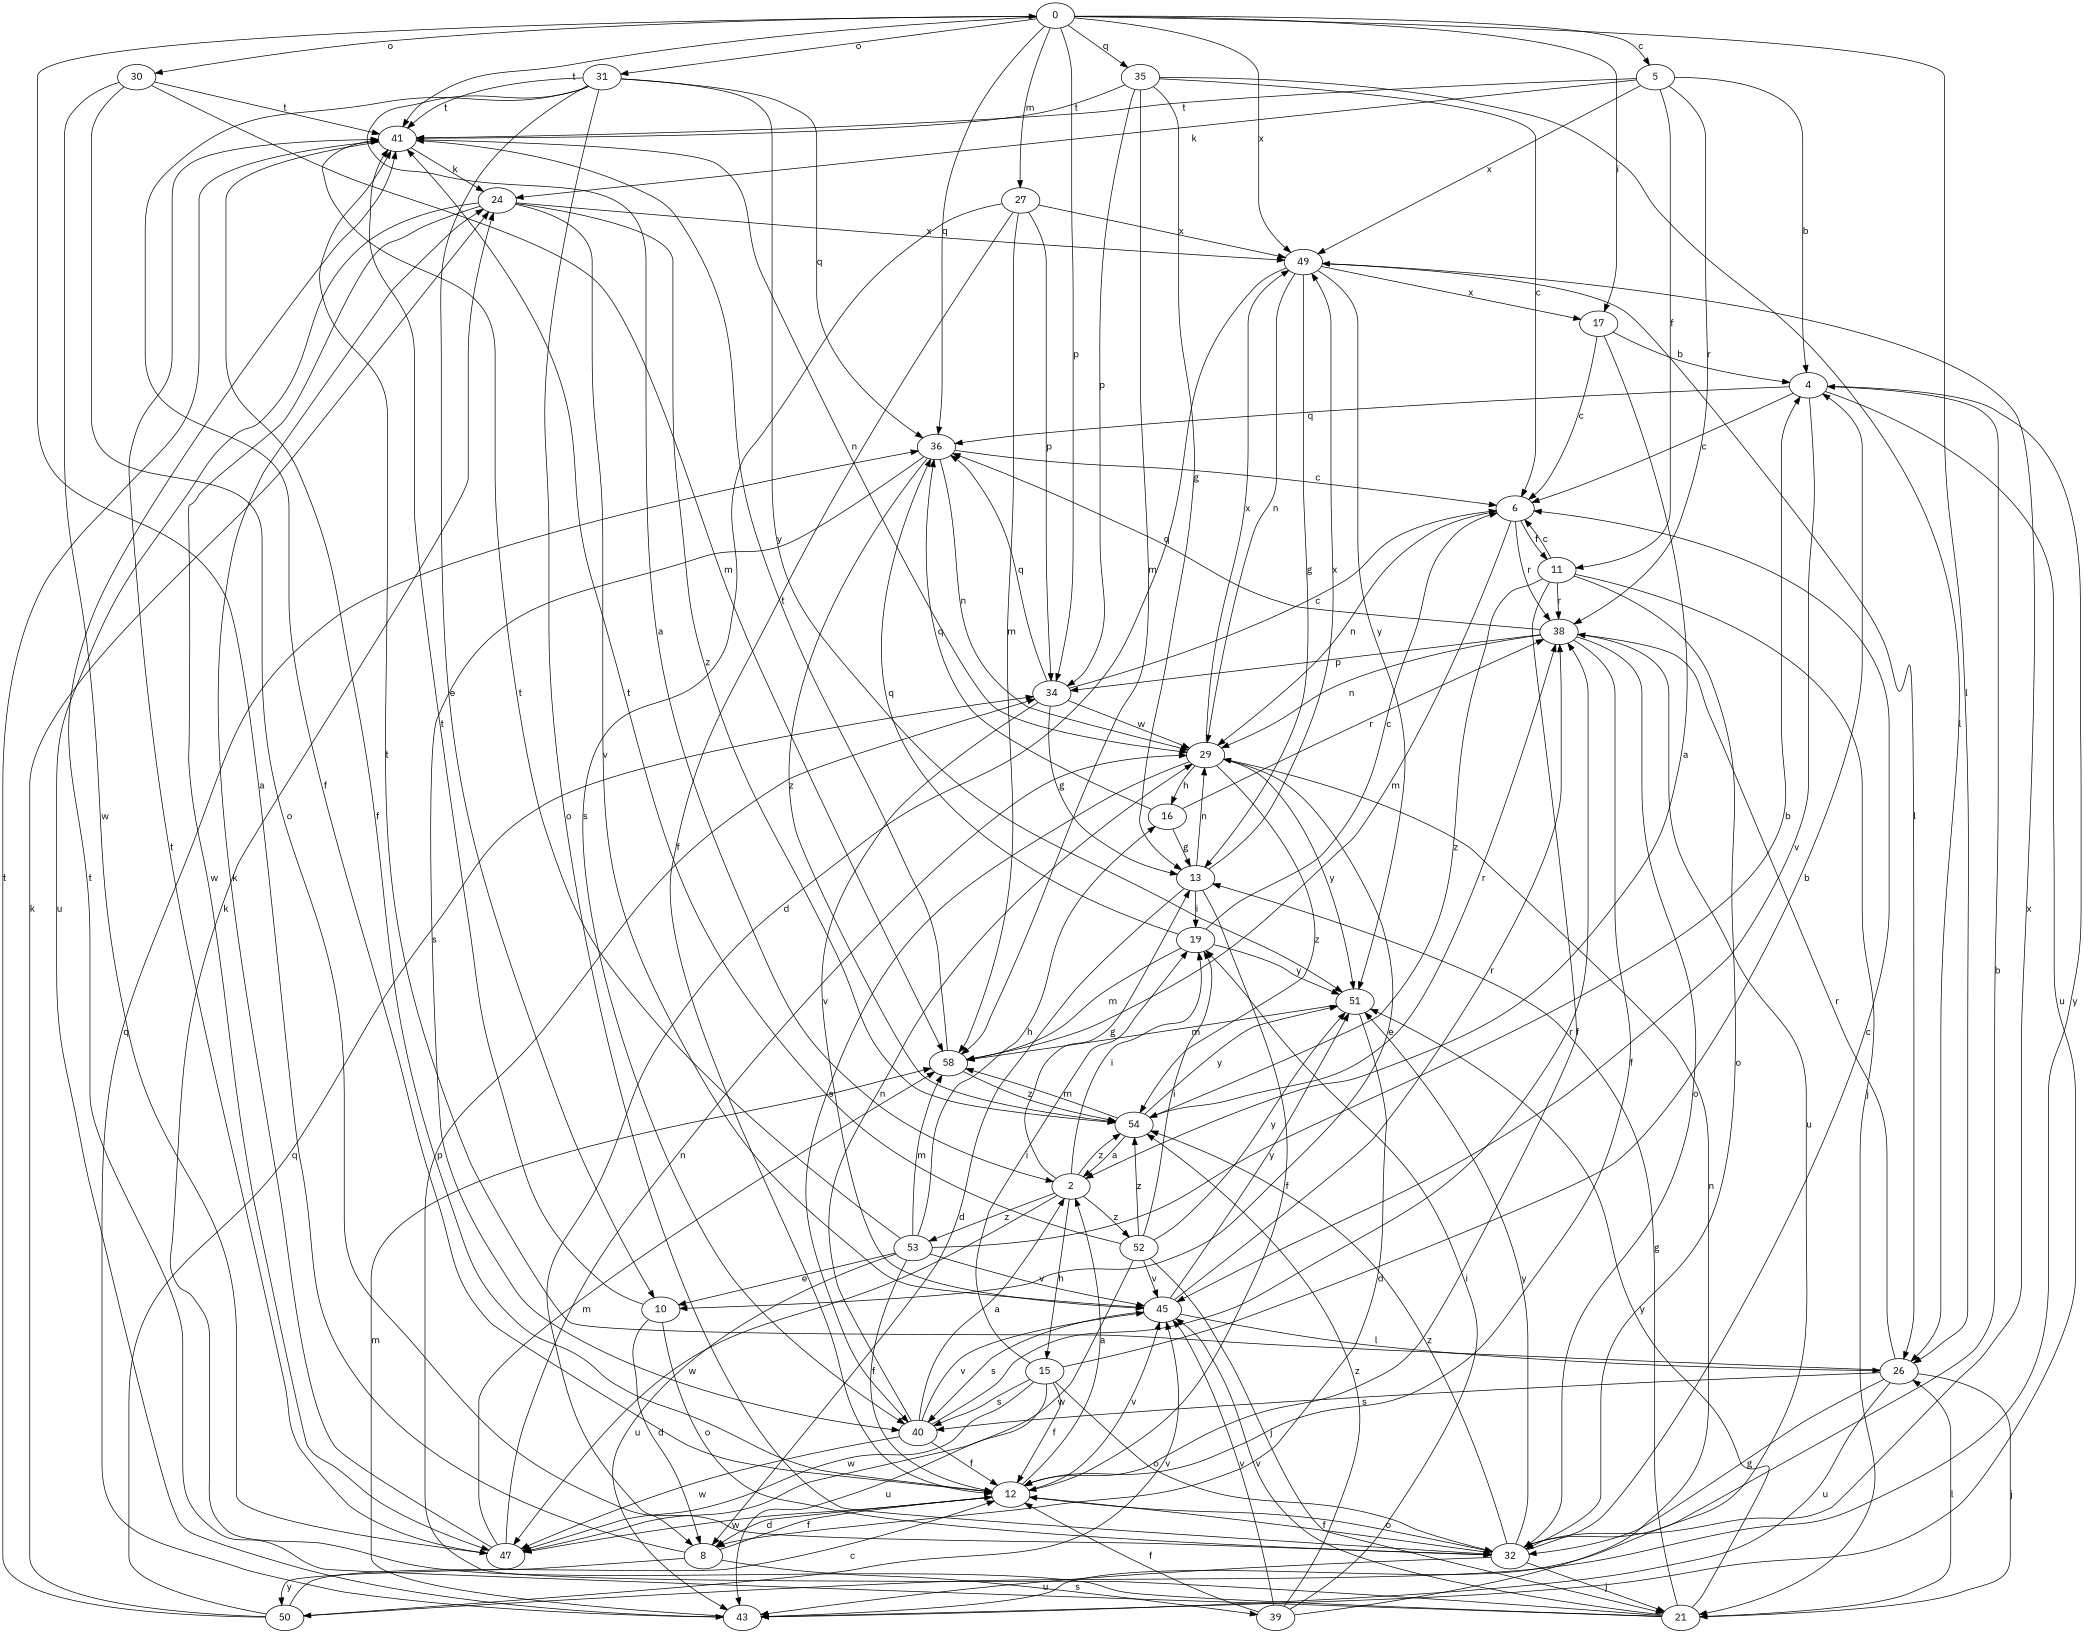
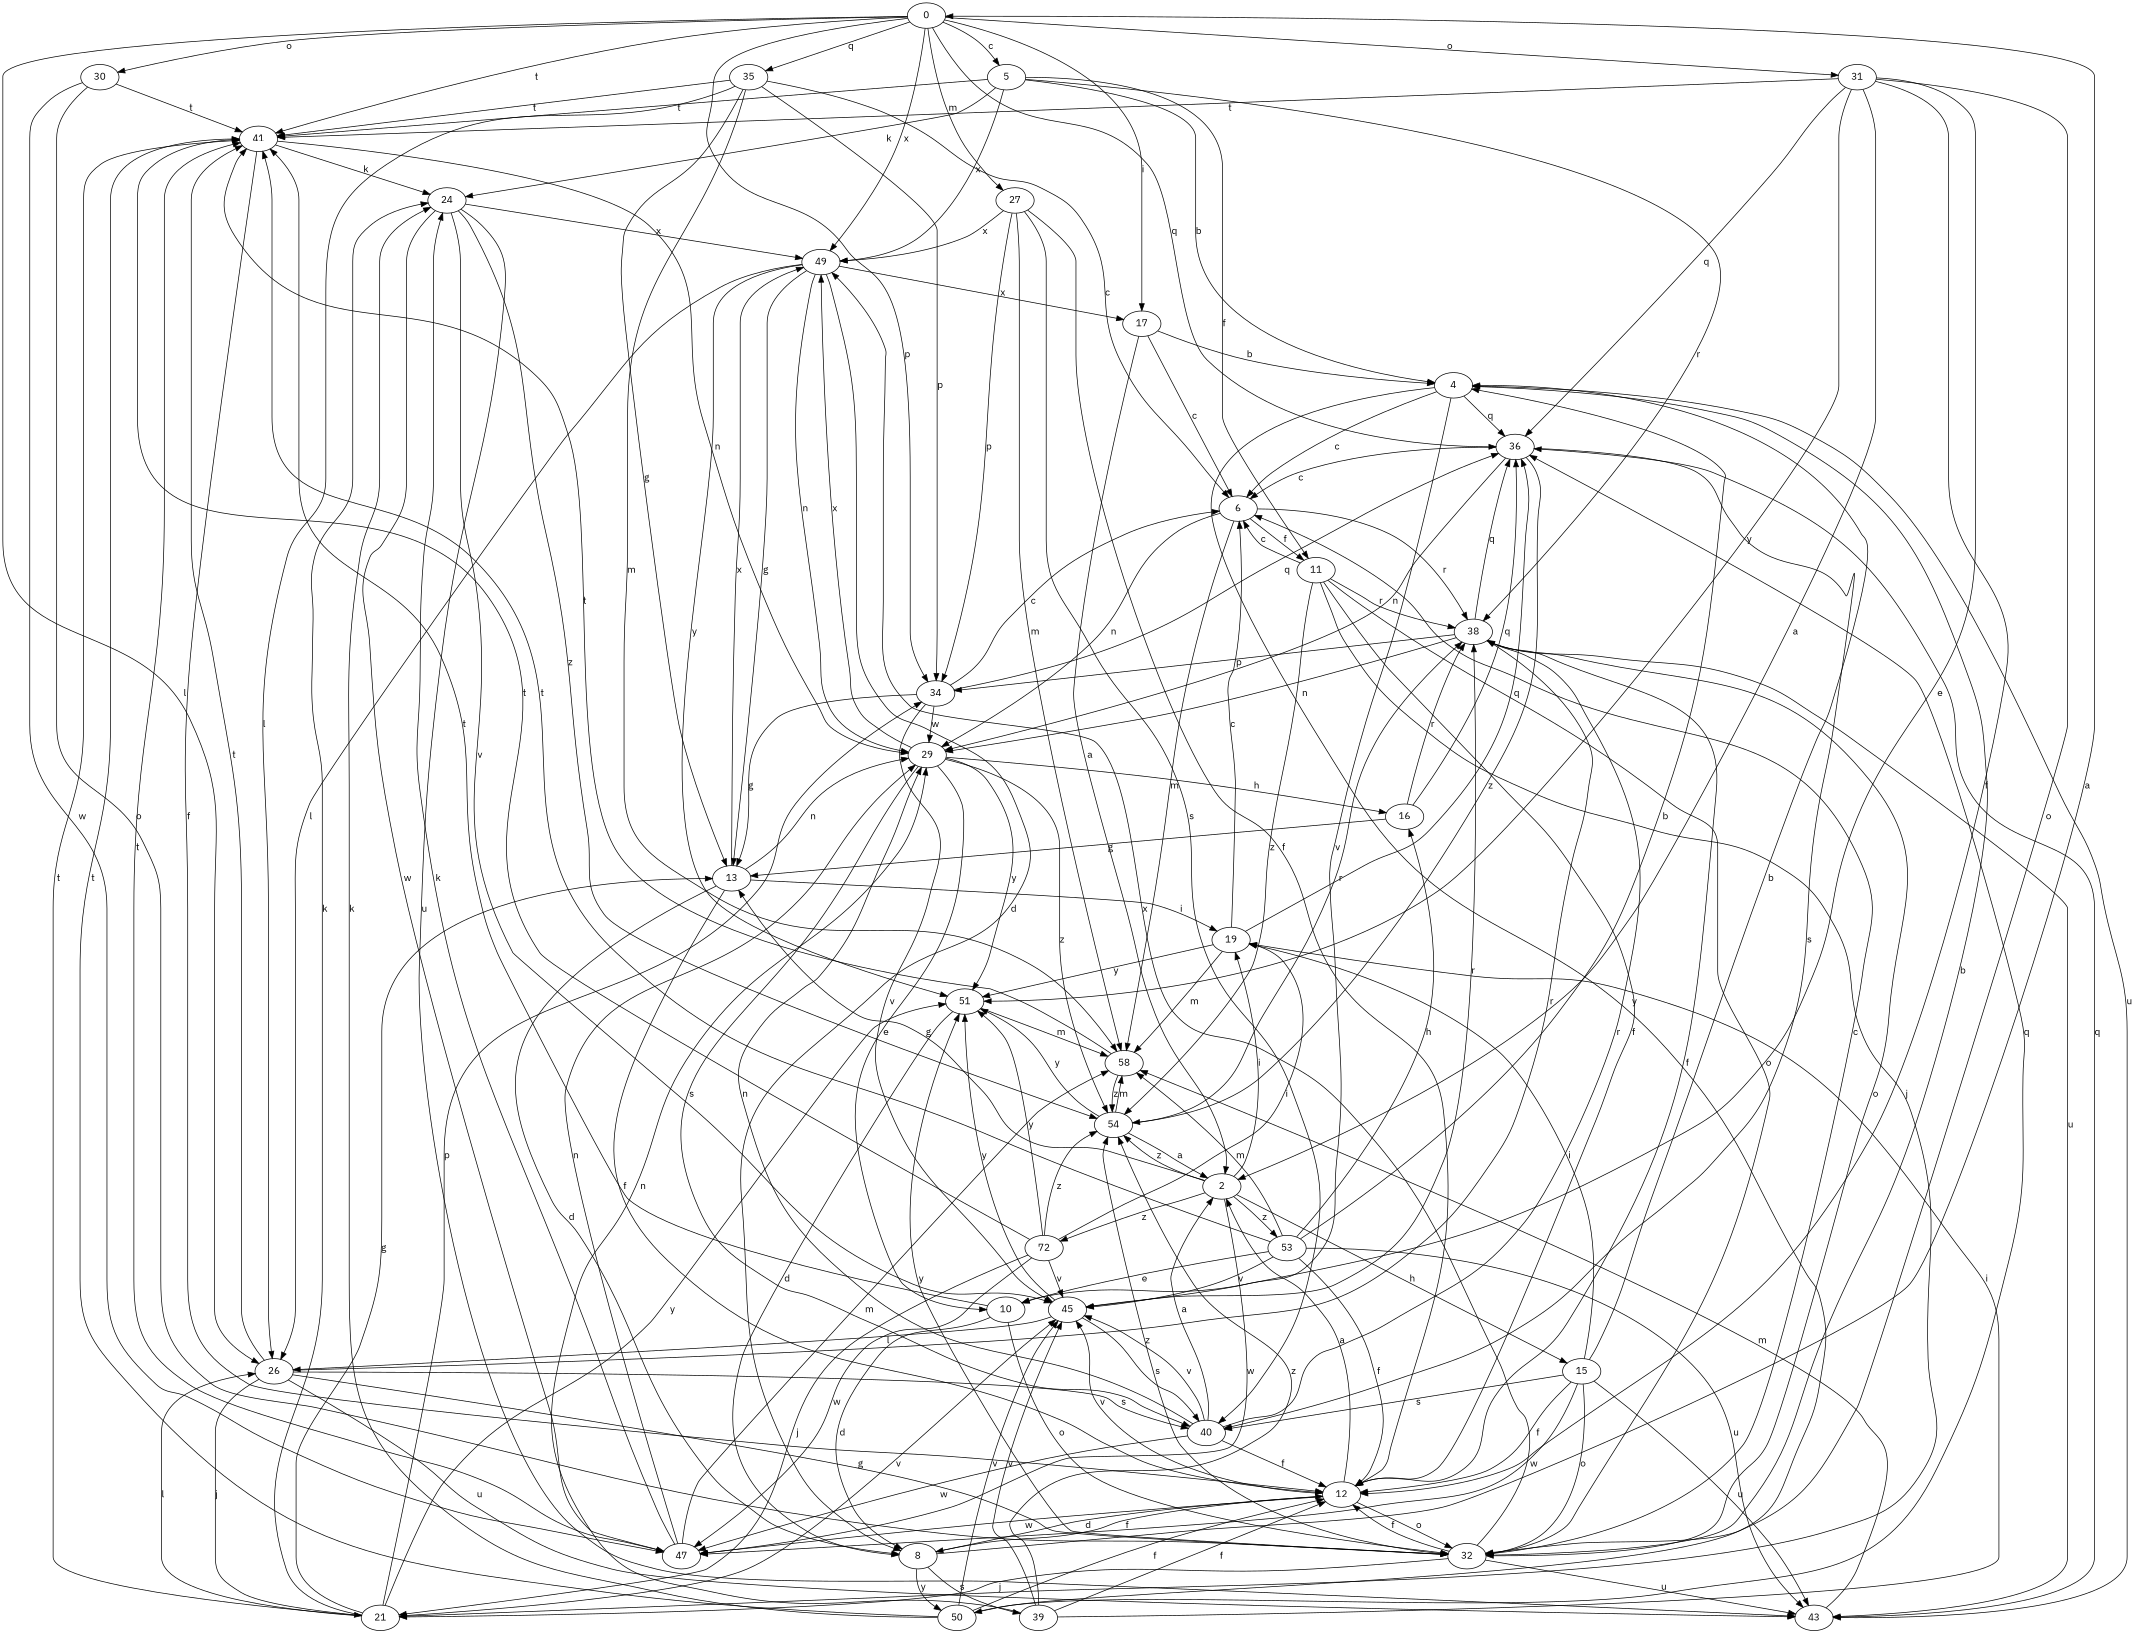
  strict digraph {
    fontname="IBM Plex Sans"
    node [fontname="IBM Plex Sans"]
    edge [fontname="IBM Plex Sans"]
    0
    5
    17
    26
    27
    30
    31
    34
    35
    36
    41
    49
    4
    11
    24
    38
    2
    6
    43
    32
    21
    40
    n23 [label=58]
    12
    47
    10
    51
    13
    45
    29
    54
    8
    15
    19
-   52
+   52 [label=72]
    53
    16
    50
    39
    0 -> 5 [label=c]
    0 -> 17 [label=i]
    0 -> 26 [label=l]
    0 -> 27 [label=m]
    0 -> 30 [label=o]
    0 -> 31 [label=o]
    0 -> 34 [label=p]
    0 -> 35 [label=q]
    0 -> 36 [label=q]
    0 -> 41 [label=t]
    0 -> 49 [label=x]
    5 -> 41 [label=t]
    5 -> 49 [label=x]
    5 -> 4 [label=b]
    5 -> 11 [label=f]
    5 -> 24 [label=k]
    5 -> 38 [label=r]
    17 -> 4 [label=b]
    17 -> 2 [label=a]
    17 -> 6 [label=c]
    26 -> 41 [label=t]
    26 -> 38 [label=r]
    26 -> 43 [label=u]
    26 -> 32 [label=g]
    26 -> 21 [label=j]
    26 -> 40 [label=s]
    27 -> 34 [label=p]
    27 -> 49 [label=x]
    27 -> 40 [label=s]
    27 -> n23 [label=m]
    27 -> 12 [label=f]
    30 -> 41 [label=t]
    30 -> 32 [label=o]
-   30 -> n23 [label=m]
    30 -> 47 [label=w]
    31 -> 36 [label=q]
    31 -> 41 [label=t]
    31 -> 2 [label=a]
    31 -> 32 [label=o]
    31 -> 12 [label=f]
    31 -> 10 [label=e]
    31 -> 51 [label=y]
    34 -> 36 [label=q]
    34 -> 6 [label=c]
    34 -> 13 [label=g]
    34 -> 45 [label=v]
    34 -> 29 [label=w]
    35 -> 26 [label=l]
    35 -> 34 [label=p]
    35 -> 41 [label=t]
    35 -> 6 [label=c]
    35 -> n23 [label=m]
    35 -> 13 [label=g]
    36 -> 6 [label=c]
    36 -> 40 [label=s]
    36 -> 29 [label=n]
    36 -> 54 [label=z]
    41 -> 24 [label=k]
    41 -> 12 [label=f]
    41 -> 29 [label=n]
    49 -> 17 [label=x]
    49 -> 26 [label=l]
    49 -> 51 [label=y]
    49 -> 13 [label=g]
    49 -> 29 [label=n]
    49 -> 8 [label=d]
    4 -> 36 [label=q]
    4 -> 6 [label=c]
    4 -> 43 [label=u]
    4 -> 45 [label=v]
    4 -> 50 [label=y]
    11 -> 38 [label=r]
    11 -> 6 [label=c]
    11 -> 32 [label=o]
    11 -> 21 [label=j]
    11 -> 12 [label=f]
    11 -> 54 [label=z]
    24 -> 49 [label=x]
    24 -> 43 [label=u]
    24 -> 47 [label=w]
    24 -> 45 [label=v]
    24 -> 54 [label=z]
    38 -> 34 [label=p]
    38 -> 36 [label=q]
    38 -> 43 [label=u]
    38 -> 32 [label=o]
    38 -> 12 [label=f]
    38 -> 29 [label=n]
    2 -> 47 [label=w]
    2 -> 13 [label=g]
    2 -> 54 [label=z]
    2 -> 15 [label=h]
    2 -> 19 [label=i]
    2 -> 52 [label=z]
    2 -> 53 [label=z]
    6 -> 11 [label=f]
    6 -> 38 [label=r]
    6 -> n23 [label=m]
    6 -> 29 [label=n]
    43 -> 36 [label=q]
    43 -> n23 [label=m]
    32 -> 49 [label=x]
    32 -> 4 [label=b]
    32 -> 6 [label=c]
    32 -> 43 [label=u]
    32 -> 21 [label=j]
    32 -> 12 [label=f]
    32 -> 51 [label=y]
    32 -> 54 [label=z]
    21 -> 26 [label=l]
    21 -> 34 [label=p]
    21 -> 41 [label=t]
    21 -> 24 [label=k]
    21 -> 51 [label=y]
    21 -> 13 [label=g]
    21 -> 45 [label=v]
    40 -> 38 [label=r]
    40 -> 2 [label=a]
    40 -> 12 [label=f]
    40 -> 47 [label=w]
    40 -> 45 [label=v]
    40 -> 29 [label=n]
    n23 -> 41 [label=t]
    n23 -> 54 [label=z]
    12 -> 2 [label=a]
    12 -> 32 [label=o]
    12 -> 47 [label=w]
    12 -> 45 [label=v]
    12 -> 8 [label=d]
    47 -> 41 [label=t]
    47 -> 24 [label=k]
    47 -> n23 [label=m]
    47 -> 29 [label=n]
    10 -> 41 [label=t]
    10 -> 32 [label=o]
    10 -> 8 [label=d]
    51 -> n23 [label=m]
    51 -> 8 [label=d]
    13 -> 49 [label=x]
    13 -> 12 [label=f]
    13 -> 29 [label=n]
    13 -> 8 [label=d]
    13 -> 19 [label=i]
    45 -> 26 [label=l]
    45 -> 38 [label=r]
    45 -> 40 [label=s]
    45 -> 51 [label=y]
    29 -> 49 [label=x]
    29 -> 40 [label=s]
    29 -> 10 [label=e]
    29 -> 51 [label=y]
    29 -> 54 [label=z]
    29 -> 16 [label=h]
    54 -> 38 [label=r]
    54 -> 2 [label=a]
    54 -> n23 [label=m]
    54 -> 51 [label=y]
    8 -> 0 [label=a]
    8 -> 12 [label=f]
    8 -> 50 [label=y]
    8 -> 39 [label=s]
    15 -> 4 [label=b]
    15 -> 43 [label=u]
    15 -> 32 [label=o]
    15 -> 40 [label=s]
    15 -> 12 [label=f]
    15 -> 47 [label=w]
    15 -> 19 [label=i]
    19 -> 36 [label=q]
    19 -> 6 [label=c]
    19 -> n23 [label=m]
    19 -> 51 [label=y]
    52 -> 41 [label=t]
    52 -> 21 [label=j]
    52 -> 47 [label=w]
    52 -> 51 [label=y]
    52 -> 45 [label=v]
    52 -> 54 [label=z]
    52 -> 19 [label=i]
    53 -> 41 [label=t]
    53 -> 4 [label=b]
    53 -> 43 [label=u]
    53 -> n23 [label=m]
    53 -> 12 [label=f]
    53 -> 10 [label=e]
    53 -> 45 [label=v]
    53 -> 16 [label=h]
    16 -> 36 [label=q]
    16 -> 38 [label=r]
    16 -> 13 [label=g]
-   50 -> 34 [label=q]
+   50 -> 36 [label=q]
    50 -> 41 [label=t]
    50 -> 24 [label=k]
-   50 -> 12 [label=c]
+   50 -> 12 [label=f]
    50 -> 45 [label=v]
    39 -> 12 [label=f]
    39 -> 45 [label=v]
    39 -> 29 [label=n]
    39 -> 54 [label=z]
    39 -> 19 [label=i]
  }
